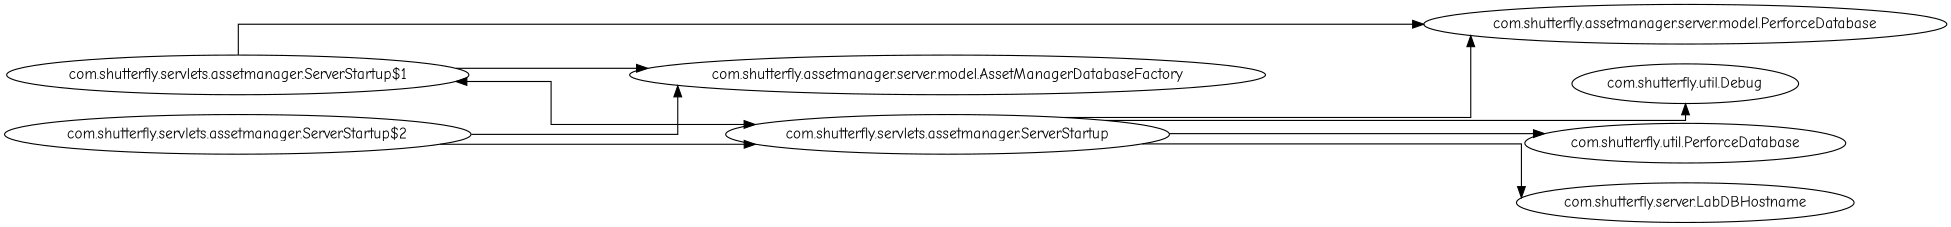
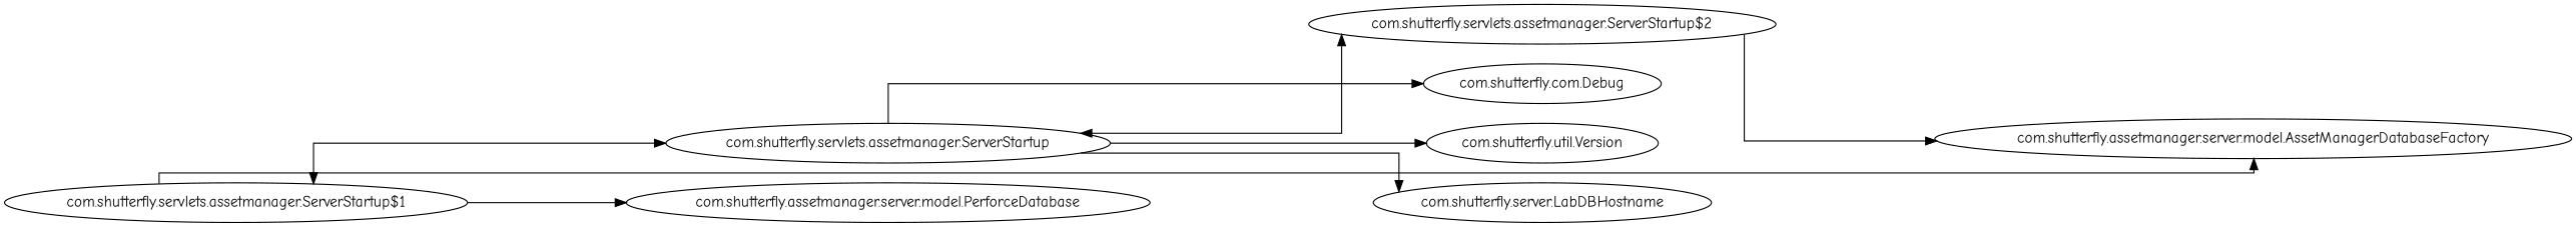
  digraph {
    concentrate=true
    fontname="Comic Neue"
    rankdir=LR
    ranksep=2.0
    splines=ortho
    node [fontname="Comic Neue"]
    edge [fontname="Comic Neue"]
    "com.shutterfly.servlets.assetmanager.ServerStartup$1"
    "com.shutterfly.servlets.assetmanager.ServerStartup"
    "com.shutterfly.assetmanager.server.model.PerforceDatabase"
    "com.shutterfly.assetmanager.server.model.AssetManagerDatabaseFactory"
    "com.shutterfly.servlets.assetmanager.ServerStartup$2"
-   "com.shutterfly.util.Debug"
-   "com.shutterfly.util.Version" [label="com.shutterfly.util.PerforceDatabase"]
+   "com.shutterfly.util.Debug" [label="com.shutterfly.com.Debug"]
+   "com.shutterfly.util.Version"
    n8 [label="com.shutterfly.server.LabDBHostname"]
    "com.shutterfly.servlets.assetmanager.ServerStartup$1" -> "com.shutterfly.servlets.assetmanager.ServerStartup"
    "com.shutterfly.servlets.assetmanager.ServerStartup$1" -> "com.shutterfly.assetmanager.server.model.PerforceDatabase"
    "com.shutterfly.servlets.assetmanager.ServerStartup$1" -> "com.shutterfly.assetmanager.server.model.AssetManagerDatabaseFactory"
    "com.shutterfly.servlets.assetmanager.ServerStartup" -> "com.shutterfly.servlets.assetmanager.ServerStartup$1"
-   "com.shutterfly.servlets.assetmanager.ServerStartup" -> "com.shutterfly.assetmanager.server.model.PerforceDatabase"
+   "com.shutterfly.servlets.assetmanager.ServerStartup" -> "com.shutterfly.servlets.assetmanager.ServerStartup$2"
    "com.shutterfly.servlets.assetmanager.ServerStartup" -> "com.shutterfly.util.Debug"
    "com.shutterfly.servlets.assetmanager.ServerStartup" -> "com.shutterfly.util.Version"
    "com.shutterfly.servlets.assetmanager.ServerStartup" -> n8
    "com.shutterfly.servlets.assetmanager.ServerStartup$2" -> "com.shutterfly.servlets.assetmanager.ServerStartup"
    "com.shutterfly.servlets.assetmanager.ServerStartup$2" -> "com.shutterfly.assetmanager.server.model.AssetManagerDatabaseFactory"
  }
